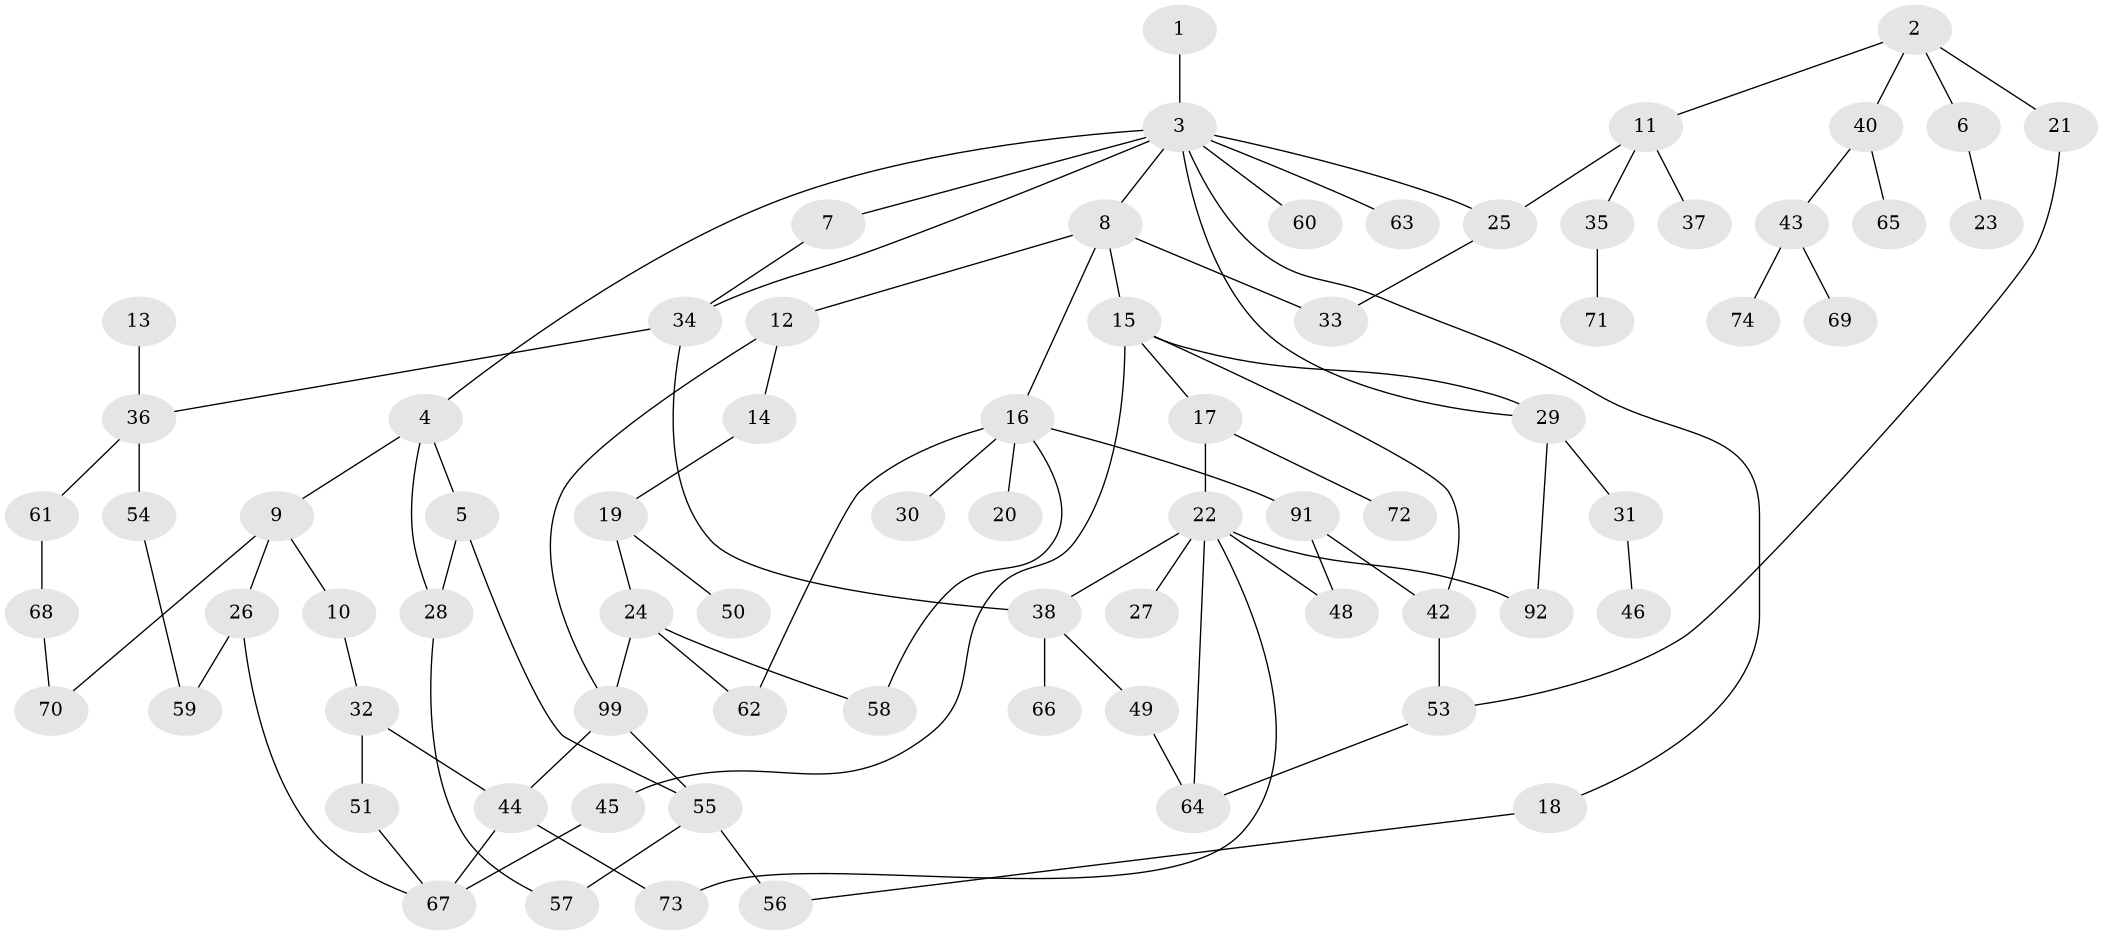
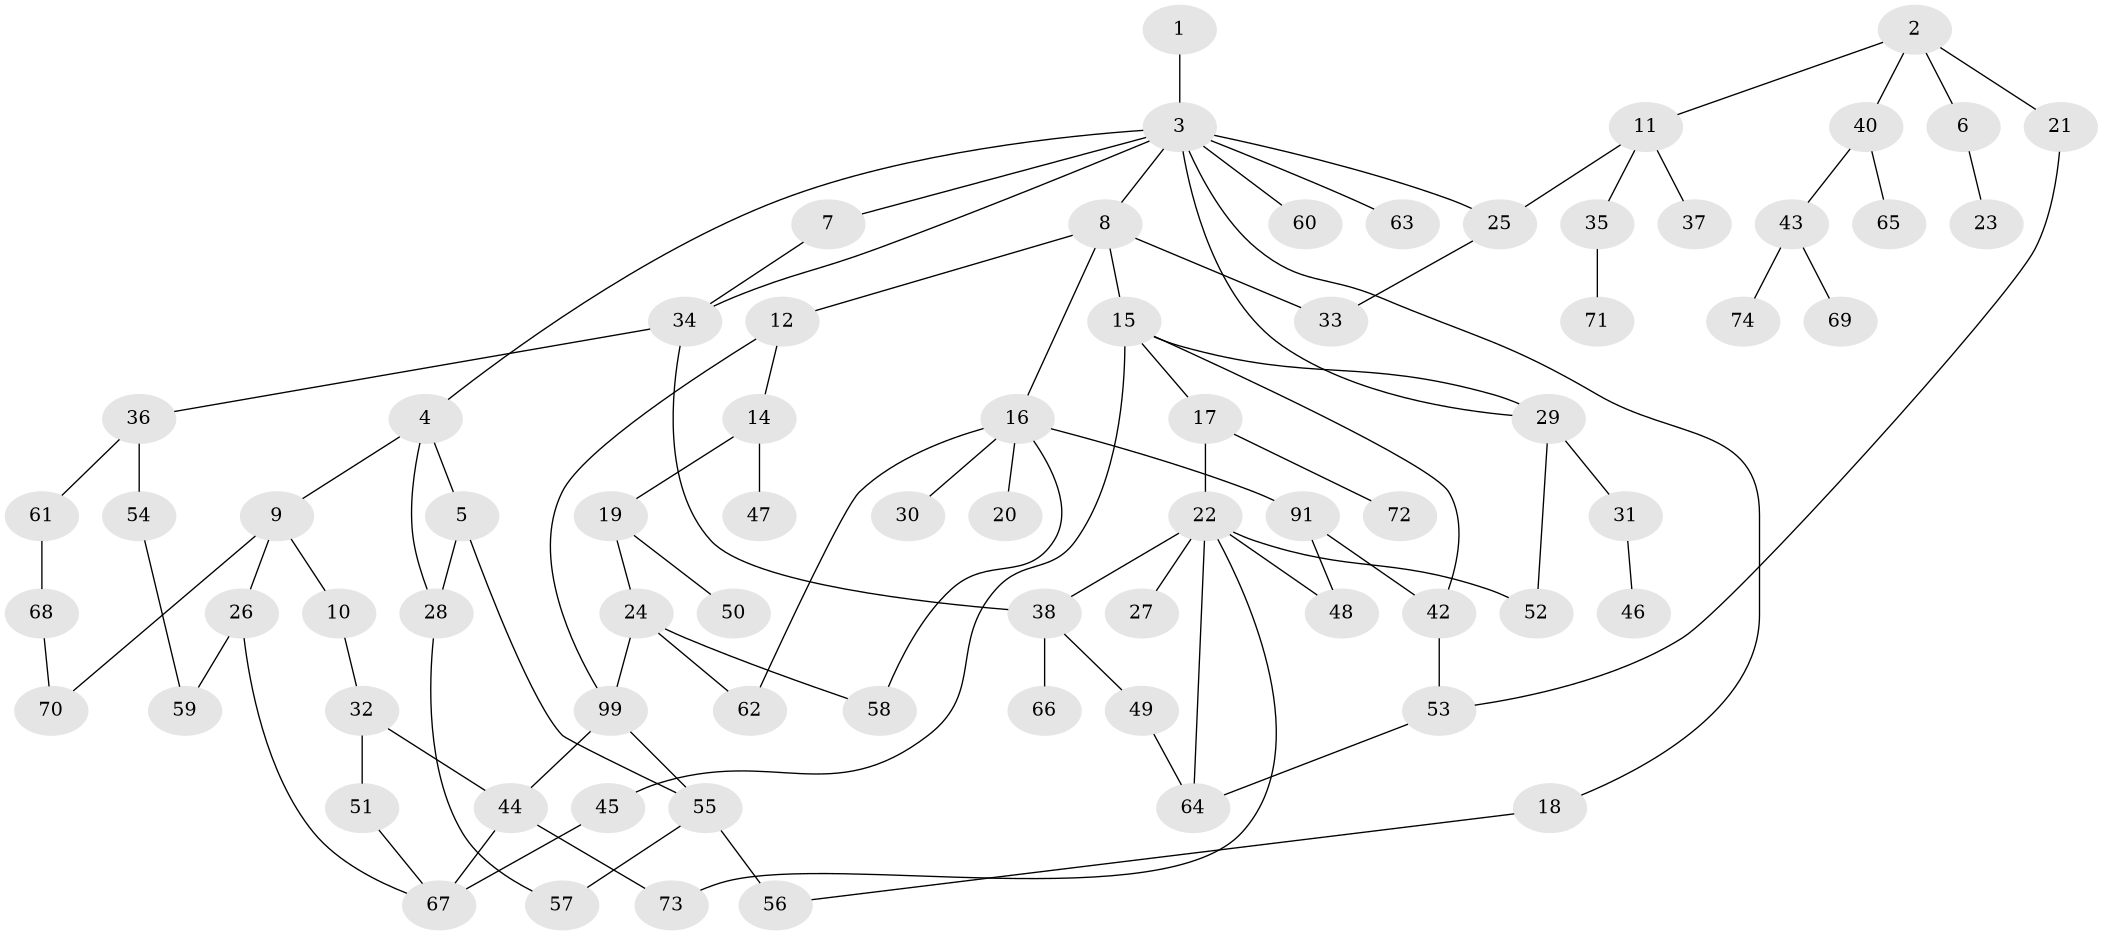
  graph {
    node [color=gray90 style=filled]
    1
    3
    2
    6
    11
    21
    40
    4
    7
    8
    18
    25
    29
    60
    63
    34
    23
    35
    37
    53
    43
    65
    5
    9
    28
    12
    15
    16
    33
-   13
    36
    56
-   52 [label=92]
+   52
    31
    55
    10
    26
    70
    57
    38
    14
    n42 [label=99]
    17
    42
    45
    20
    30
    n48 [label=91]
    58
    62
    32
    59
    67
    44
    51
    71
    19
+   47
    54
    61
    24
    50
    22
    72
    48
    27
    64
    73
    49
    66
    46
    68
    69
    74
    1 -- 3
    3 -- 4
    3 -- 7
    3 -- 8
    3 -- 18
    3 -- 25
    3 -- 29
    3 -- 60
    3 -- 63
    3 -- 34
    2 -- 6
    2 -- 11
    2 -- 21
    2 -- 40
    6 -- 23
    11 -- 25
    11 -- 35
    11 -- 37
    21 -- 53
    40 -- 43
    40 -- 65
    4 -- 5
    4 -- 9
    4 -- 28
    7 -- 34
    8 -- 12
    8 -- 15
    8 -- 16
    8 -- 33
    18 -- 56
    25 -- 33
    29 -- 52
    29 -- 31
    34 -- 36
    34 -- 38
    35 -- 71
    53 -- 64
    43 -- 69
    43 -- 74
    5 -- 28
    5 -- 55
    9 -- 10
    9 -- 26
    9 -- 70
    28 -- 57
    12 -- 14
    12 -- n42
    15 -- 29
    15 -- 17
    15 -- 42
    15 -- 45
    16 -- 20
    16 -- 30
    16 -- n48
    16 -- 58
    16 -- 62
-   13 -- 36
    36 -- 54
    36 -- 61
    31 -- 46
    55 -- 56
    55 -- 57
    10 -- 32
    26 -- 59
    26 -- 67
    38 -- 49
    38 -- 66
    14 -- 19
+   14 -- 47
    n42 -- 55
    n42 -- 44
    17 -- 22
    17 -- 72
    42 -- 53
    45 -- 67
    n48 -- 42
    n48 -- 48
    32 -- 44
    32 -- 51
    44 -- 67
    44 -- 73
    51 -- 67
    19 -- 24
    19 -- 50
    54 -- 59
    61 -- 68
    24 -- n42
    24 -- 58
    24 -- 62
    22 -- 52
    22 -- 38
    22 -- 48
    22 -- 27
    22 -- 64
    22 -- 73
    49 -- 64
    68 -- 70
  }
